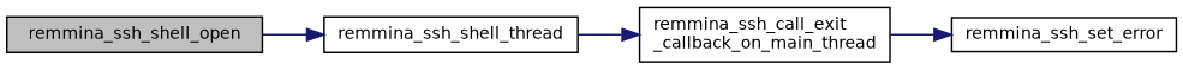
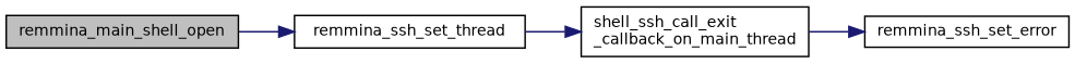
  digraph {
    rankdir=LR
    node [color=black fillcolor=white fontname=Helvetica fontsize=10 shape=record style=filled]
    edge [color=midnightblue fontname=Helvetica fontsize=10 labelfontname=Helvetica labelfontsize=10 style=solid]
-   n1 [fillcolor=grey75 fontcolor=black height=0.2 label=remmina_ssh_shell_open width=0.4]
-   n2 [height=0.2 label=remmina_ssh_shell_thread width=0.4]
-   n3 [height=0.2 label="remmina_ssh_call_exit\l_callback_on_main_thread" width=0.4]
+   n1 [fillcolor=grey75 fontcolor=black height=0.2 label=remmina_main_shell_open width=0.4]
+   n2 [height=0.2 label=remmina_ssh_set_thread width=0.4]
+   n3 [height=0.2 label="shell_ssh_call_exit\l_callback_on_main_thread" width=0.4]
    n4 [height=0.2 label=remmina_ssh_set_error width=0.4]
    n1 -> n2
    n2 -> n3
    n3 -> n4
  }
